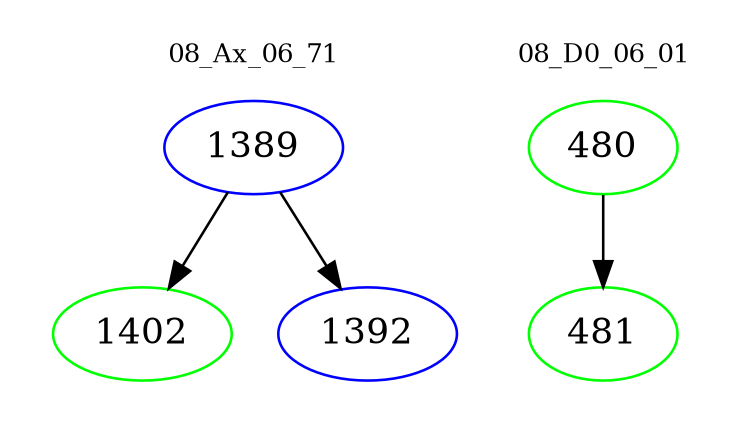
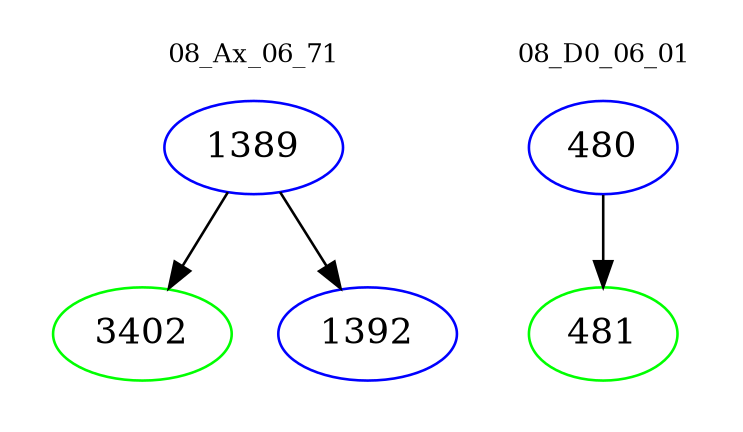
  digraph {
    node [color=blue]
    edge [color=black]
    n1 [label=1389]
-   n2 [color=green label=1402]
+   n2 [color=green label=3402]
    n3 [label=1392]
-   n4 [color=green label=480]
+   n4 [label=480]
    n5 [color=green label=481]
    subgraph cluster_1 {
      color=white
      fontsize=10
      label="08_Ax_06_71"
      n1
      n2
      n3
    }
    subgraph cluster_2 {
      color=white
      fontsize=10
      label="08_D0_06_01"
      n4
      n5
    }
    n1 -> n2
    n1 -> n3
    n4 -> n5
  }
